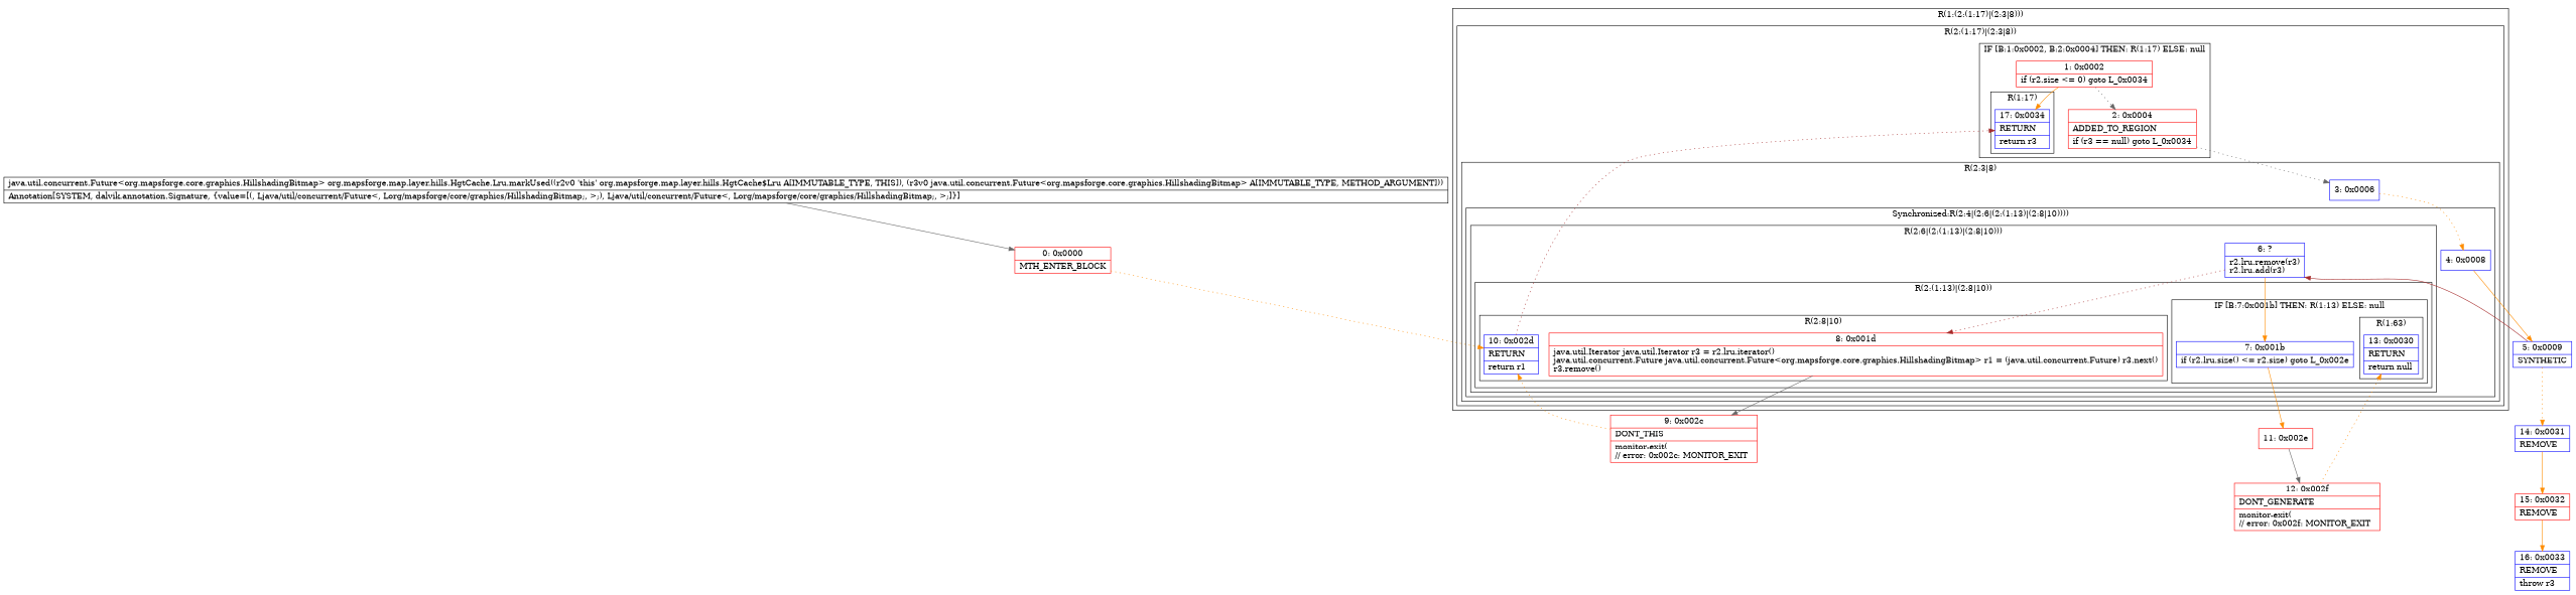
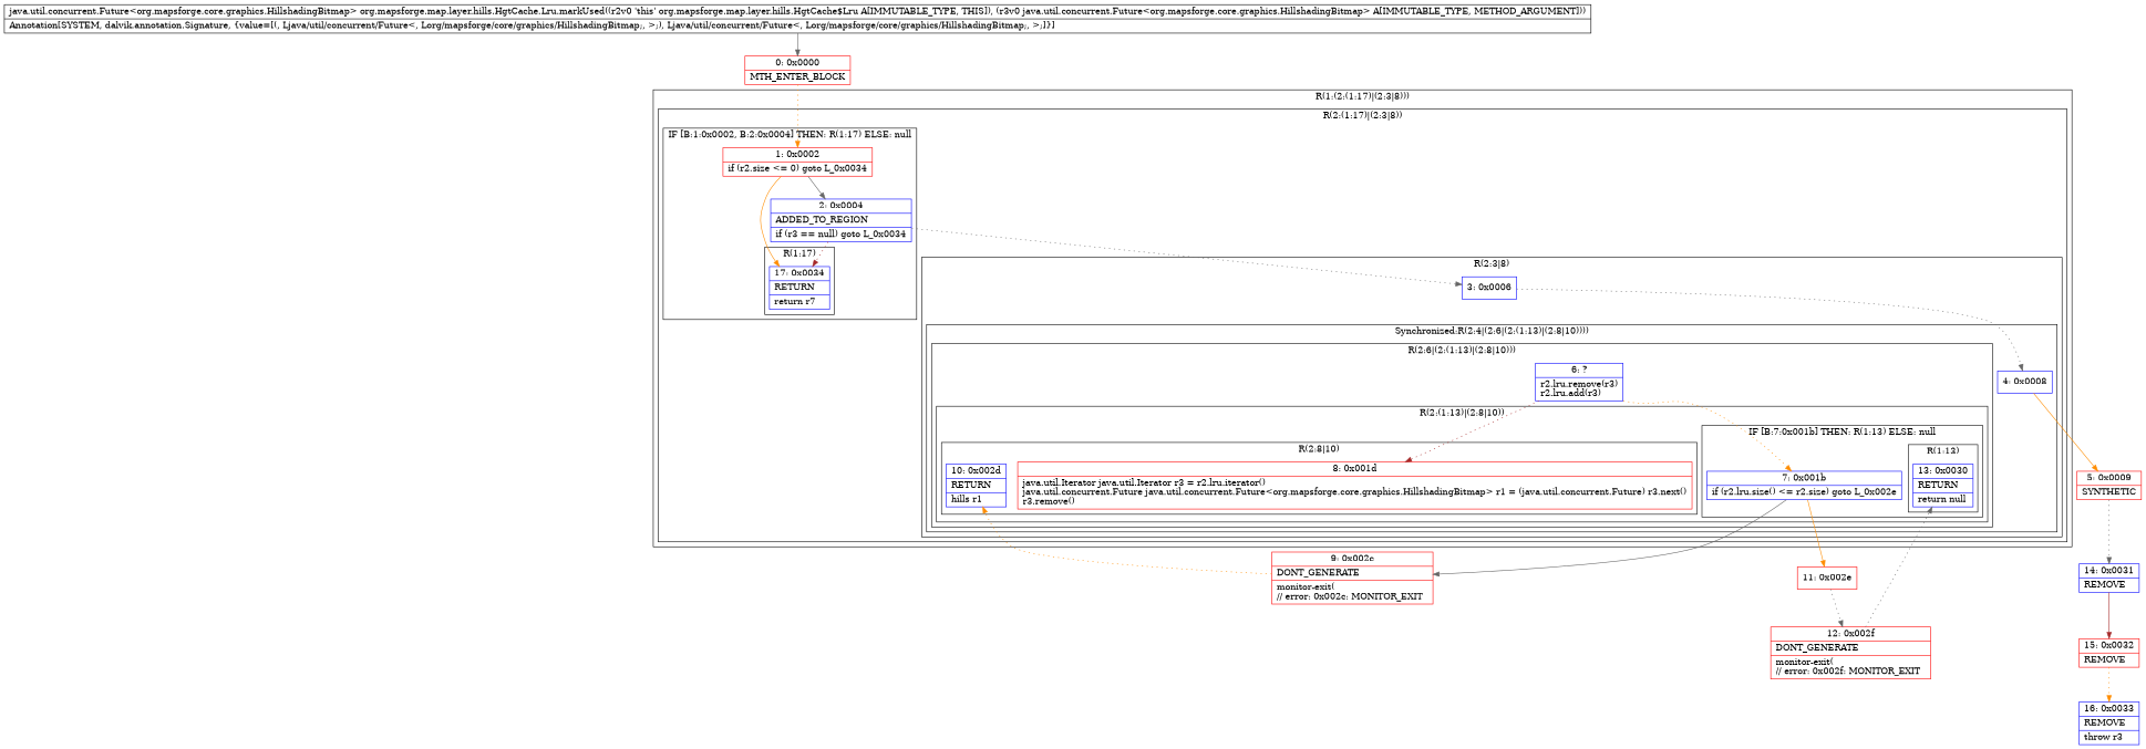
  digraph {
    node [color=blue shape=record]
    edge [color=darkorange style=solid]
-   n1 [label="{17\:\ 0x0034|RETURN\l|return r3\l}"]
+   n1 [label="{17\:\ 0x0034|RETURN\l|return r7\l}"]
    n2 [color=red label="{1\:\ 0x0002|if (r2.size \<= 0) goto L_0x0034\l}"]
-   n3 [color=red label="{2\:\ 0x0004|ADDED_TO_REGION\l|if (r3 == null) goto L_0x0034\l}"]
+   n3 [label="{2\:\ 0x0004|ADDED_TO_REGION\l|if (r3 == null) goto L_0x0034\l}"]
    n4 [label="{13\:\ 0x0030|RETURN\l|return null\l}"]
    n5 [label="{7\:\ 0x001b|if (r2.lru.size() \<= r2.size) goto L_0x002e\l}"]
    n6 [color=red label="{8\:\ 0x001d|java.util.Iterator java.util.Iterator r3 = r2.lru.iterator()\ljava.util.concurrent.Future java.util.concurrent.Future\<org.mapsforge.core.graphics.HillshadingBitmap\> r1 = (java.util.concurrent.Future) r3.next()\lr3.remove()\l}"]
-   n7 [label="{10\:\ 0x002d|RETURN\l|return r1\l}"]
+   n7 [label="{10\:\ 0x002d|RETURN\l|hills r1\l}"]
    n8 [label="{6\:\ ?|r2.lru.remove(r3)\lr2.lru.add(r3)\l}"]
    n9 [label="{4\:\ 0x0008}"]
    n10 [label="{3\:\ 0x0006}"]
    n11 [color=red label="{11\:\ 0x002e}"]
-   n12 [color=red label="{9\:\ 0x002c|DONT_THIS\l|monitor\-exit(\l\/\/ error: 0x002c: MONITOR_EXIT  \l}"]
-   n13 [label="{5\:\ 0x0009|SYNTHETIC\l}"]
+   n12 [color=red label="{9\:\ 0x002c|DONT_GENERATE\l|monitor\-exit(\l\/\/ error: 0x002c: MONITOR_EXIT  \l}"]
+   n13 [color=red label="{5\:\ 0x0009|SYNTHETIC\l}"]
    n14 [label="{14\:\ 0x0031|REMOVE\l}"]
    n15 [color=red label="{12\:\ 0x002f|DONT_GENERATE\l|monitor\-exit(\l\/\/ error: 0x002f: MONITOR_EXIT  \l}"]
    n16 [color=red label="{0\:\ 0x0000|MTH_ENTER_BLOCK\l}"]
    n17 [color=red label="{15\:\ 0x0032|REMOVE\l}"]
    n18 [label="{16\:\ 0x0033|REMOVE\l|throw r3\l}"]
    n19 [label="{java.util.concurrent.Future\<org.mapsforge.core.graphics.HillshadingBitmap\> org.mapsforge.map.layer.hills.HgtCache.Lru.markUsed((r2v0 'this' org.mapsforge.map.layer.hills.HgtCache$Lru A[IMMUTABLE_TYPE, THIS]), (r3v0 java.util.concurrent.Future\<org.mapsforge.core.graphics.HillshadingBitmap\> A[IMMUTABLE_TYPE, METHOD_ARGUMENT]))  | Annotation[SYSTEM, dalvik.annotation.Signature, \{value=[(, Ljava\/util\/concurrent\/Future\<, Lorg\/mapsforge\/core\/graphics\/HillshadingBitmap;, \>;), Ljava\/util\/concurrent\/Future\<, Lorg\/mapsforge\/core\/graphics\/HillshadingBitmap;, \>;]\}]\l}" color=""]
    subgraph cluster_1 {
      label="R(1:(2:(1:17)|(2:3|8)))"
      subgraph cluster_2 {
        label="R(2:(1:17)|(2:3|8))"
        subgraph cluster_3 {
          label="IF [B:1:0x0002, B:2:0x0004] THEN: R(1:17) ELSE: null"
          n2
          n3
          subgraph cluster_4 {
            label="R(1:17)"
            n1
          }
        }
        subgraph cluster_5 {
          label="R(2:3|8)"
          n10
          subgraph cluster_6 {
            label="Synchronized:R(2:4|(2:6|(2:(1:13)|(2:8|10))))"
            n9
            subgraph cluster_7 {
              label="R(2:6|(2:(1:13)|(2:8|10)))"
              n8
              subgraph cluster_8 {
                label="R(2:(1:13)|(2:8|10))"
                subgraph cluster_9 {
                  label="IF [B:7:0x001b] THEN: R(1:13) ELSE: null"
                  n5
                  subgraph cluster_10 {
-                   label="R(1:63)"
+                   label="R(1:13)"
                    n4
                  }
                }
                subgraph cluster_11 {
                  label="R(2:8|10)"
                  n6
                  n7
                }
              }
            }
          }
        }
      }
    }
    n2 -> n1
-   n2 -> n3 [color=gray40 style=dotted]
-   n7 -> n1 [color=brown style=dotted]
+   n2 -> n3 [color=gray40]
+   n3 -> n1 [color=brown style=dotted]
    n3 -> n10 [color=gray40 style=dotted]
    n5 -> n11
-   n6 -> n12 [color=gray40]
-   n8 -> n5
+   n5 -> n12 [color=gray40]
+   n8 -> n5 [style=dotted]
    n8 -> n6 [color=brown style=dotted]
    n9 -> n13
-   n10 -> n9 [style=dotted]
-   n11 -> n15 [color=gray40]
+   n10 -> n9 [color=gray40 style=dotted]
+   n11 -> n15 [color=gray40 style=dotted]
    n12 -> n7 [style=dotted]
-   n13 -> n8 [color=brown]
-   n13 -> n14 [style=dotted]
-   n14 -> n17
-   n15 -> n4 [style=dotted]
-   n16 -> n7 [style=dotted]
-   n17 -> n18
+   n13 -> n14 [color=gray40 style=dotted]
+   n14 -> n17 [color=brown]
+   n15 -> n4 [color=gray40 style=dotted]
+   n16 -> n2 [style=dotted]
+   n17 -> n18 [style=dotted]
    n19 -> n16 [color=gray40]
  }
